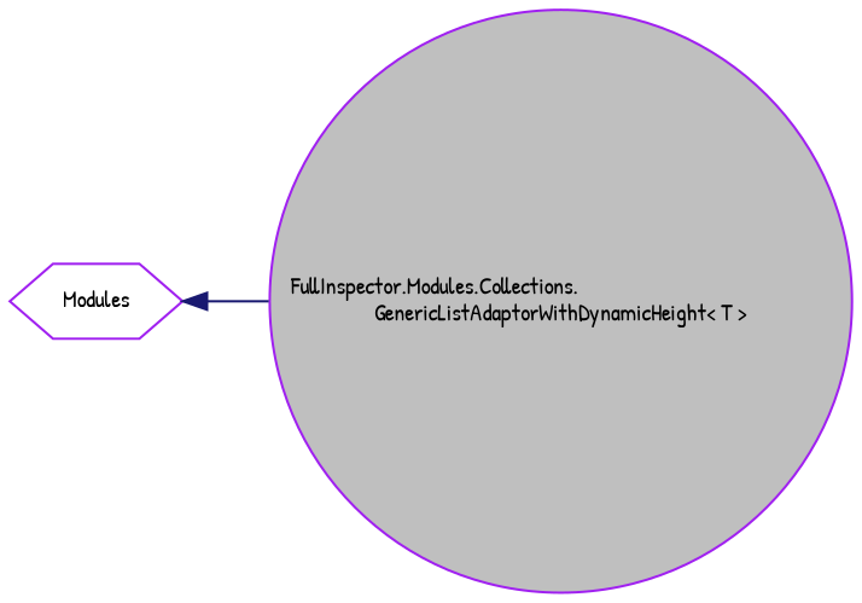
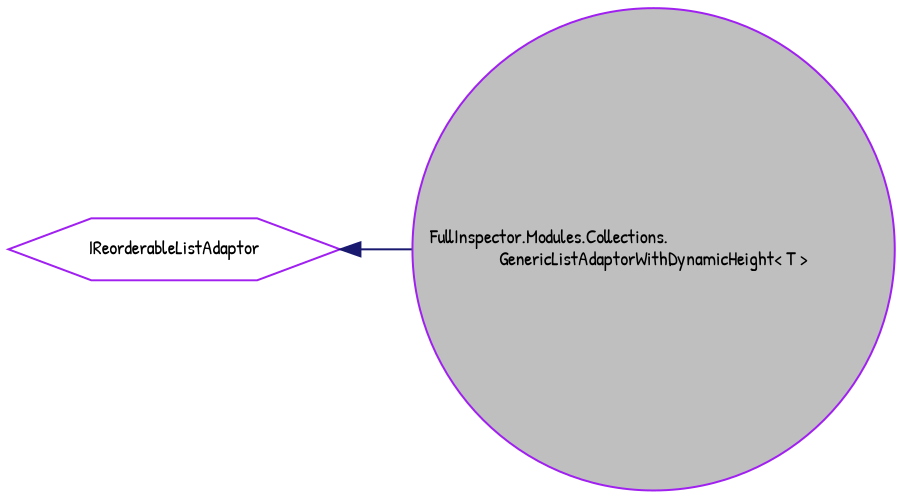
  digraph {
    rankdir=LR
    fontname="Patrick Hand"
    node [color=purple fontname="Patrick Hand" fontsize=10 style=filled]
    n1 [fillcolor=grey75 fontcolor=black height=0.2 label="FullInspector.Modules.Collections.\lGenericListAdaptorWithDynamicHeight\< T \>" shape=circle width=0.4]
-   n2 [fillcolor=white height=0.2 label=Modules shape=hexagon width=0.4]
+   n2 [fillcolor=white height=0.2 label=IReorderableListAdaptor shape=hexagon width=0.4]
    n2 -> n1 [color=midnightblue dir=back fontname="Patrick Hand" fontsize=10 labelfontname=Helvetica labelfontsize=10 style=solid]
  }
